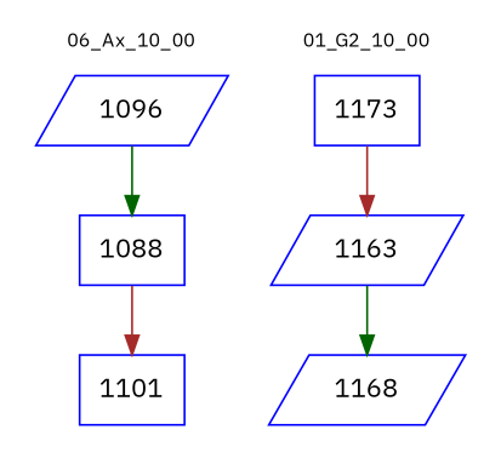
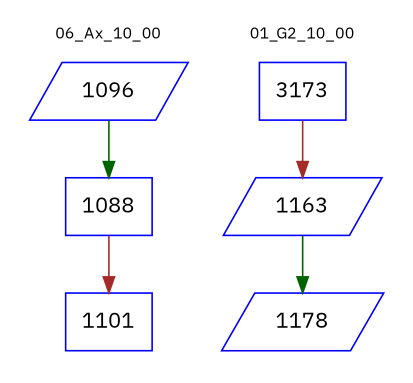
  digraph {
    fontname="IBM Plex Sans"
    node [color=blue fontname="IBM Plex Sans" shape=parallelogram]
    edge [color=darkgreen fontname="IBM Plex Sans"]
    n1 [label=1096]
    n2 [label=1088 shape=box]
    n3 [label=1101 shape=box]
-   n4 [label=1173 shape=box]
+   n4 [label=3173 shape=box]
    n5 [label=1163]
-   n6 [label=1168]
+   n6 [label=1178]
    subgraph cluster_1 {
      color=white
      fontsize=10
      label="06_Ax_10_00"
      n1
      n2
      n3
    }
    subgraph cluster_2 {
      color=white
      fontsize=10
      label="01_G2_10_00"
      n4
      n5
      n6
    }
    n1 -> n2
    n2 -> n3 [color=brown]
    n4 -> n5 [color=brown]
    n5 -> n6
  }
